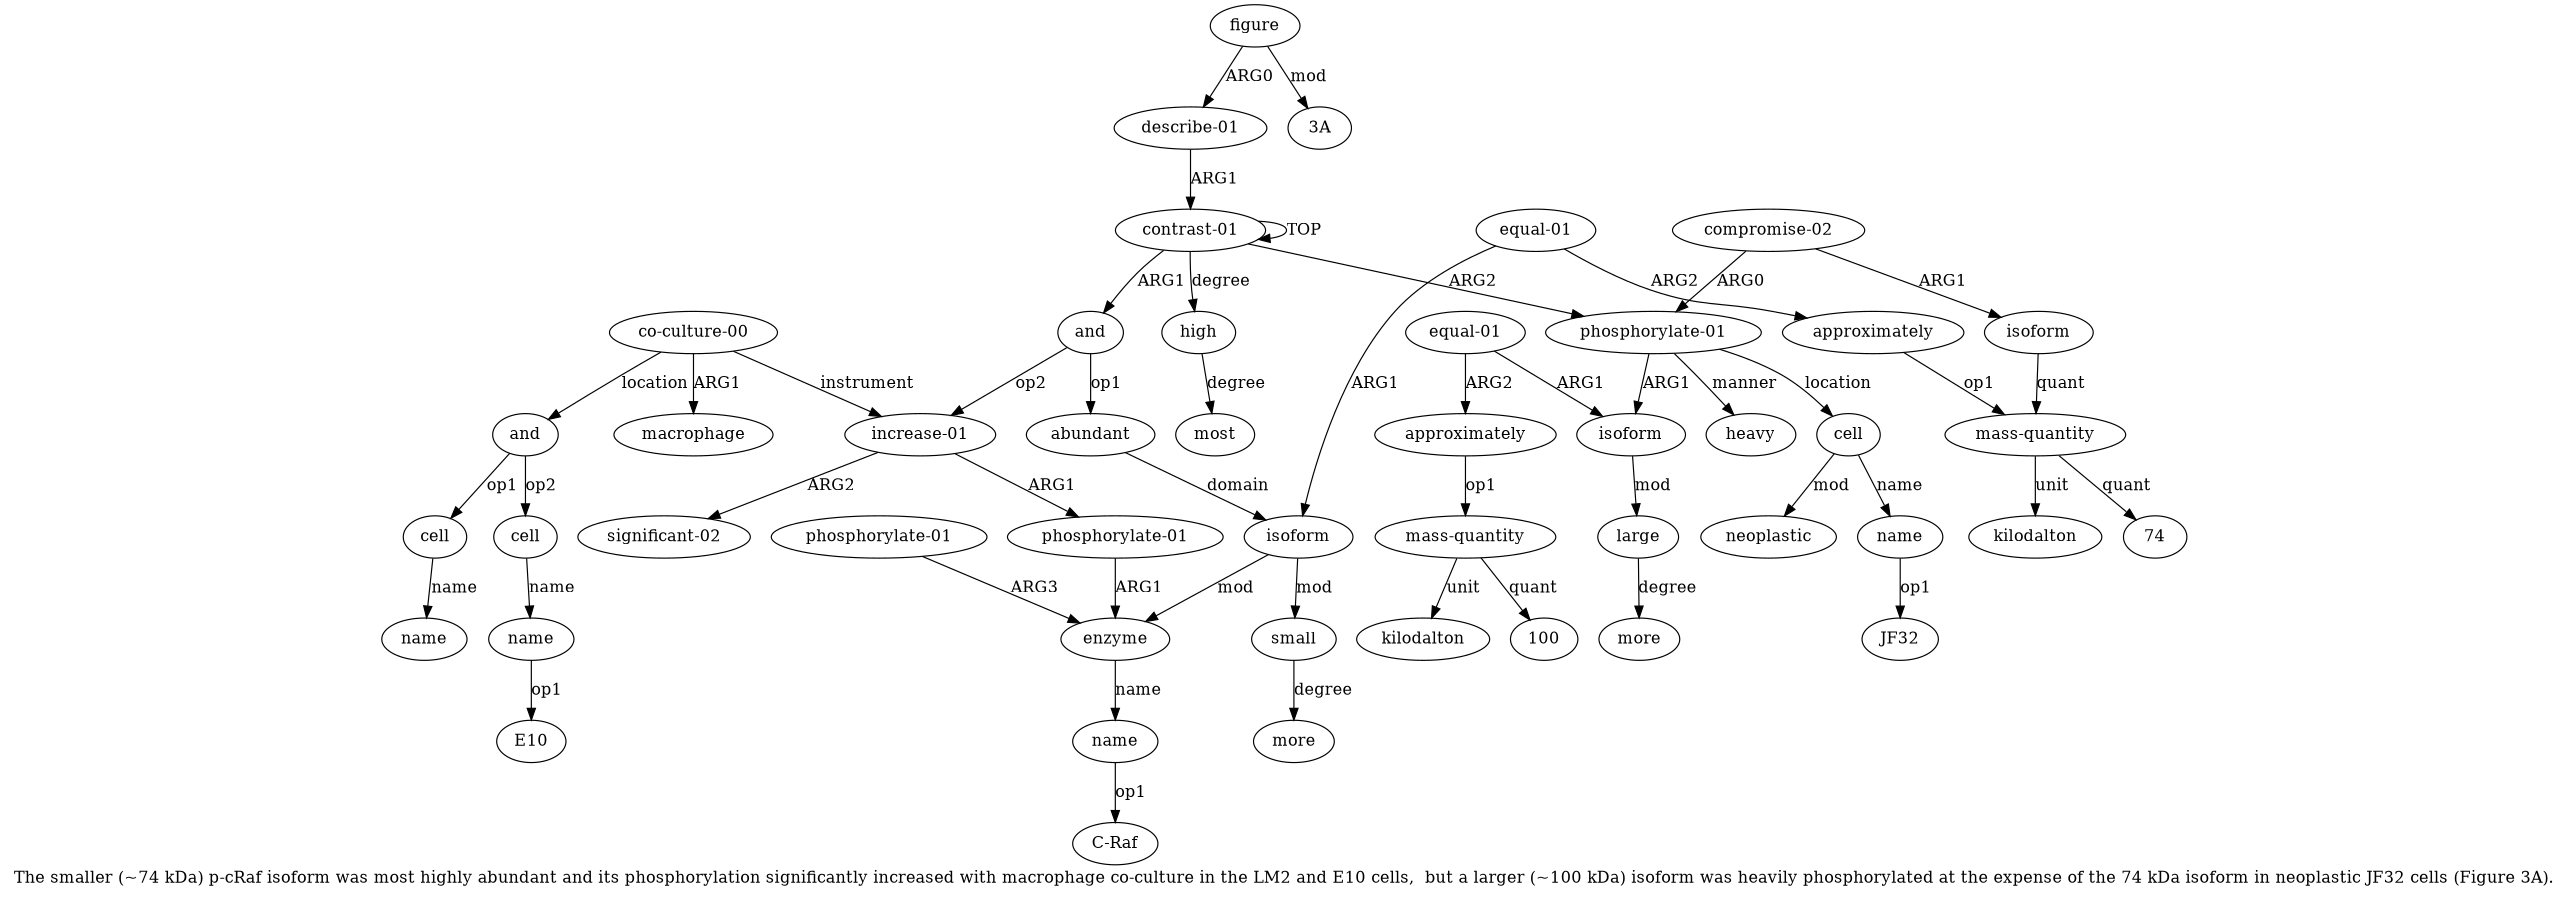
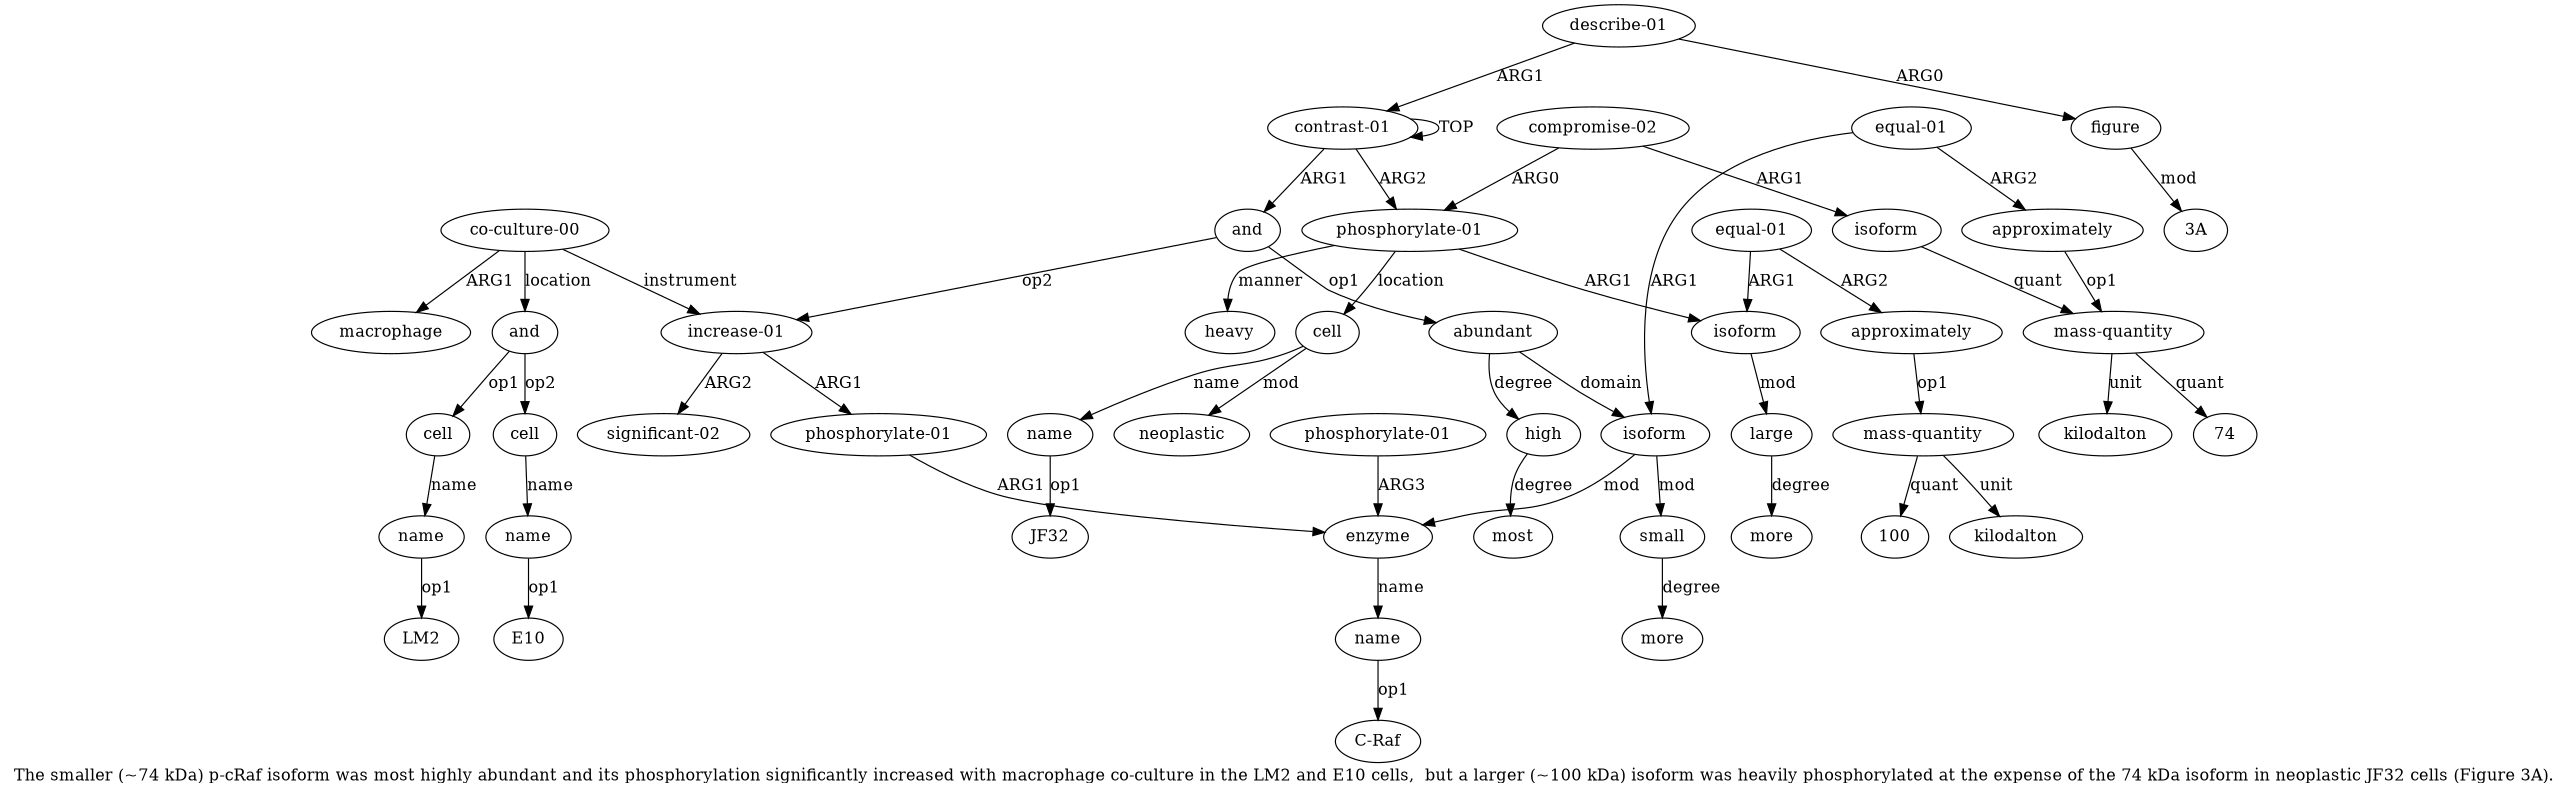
  digraph {
    label="The smaller (~74 kDa) p-cRaf isoform was most highly abundant and its phosphorylation significantly increased with macrophage co-culture in the LM2 and E10 cells,  but a larger (~100 kDa) isoform was heavily phosphorylated at the expense of the 74 kDa isoform in neoplastic JF32 cells (Figure 3A)."
    node [color=black gold_ind=-1 gold_label=name test_ind=-1 test_label=name]
    edge [color=black gold_label=ARG1 test_label=ARG1]
    n1 [gold_ind=20 gold_label=and label=and test_ind=20 test_label=and]
    n2 [gold_ind=21 gold_label=cell label=cell test_ind=21 test_label=cell]
    n3 [gold_ind=23 gold_label=cell label=cell test_ind=23 test_label=cell]
    n4 [gold_ind=22 label=name test_ind=22]
    n5 [gold_ind=24 label=name test_ind=24]
+   n6 [gold_label=LM2 label=LM2 test_label=LM2]
    n7 [gold_label=E10 label=E10 test_label=E10]
    n8 [gold_ind=25 gold_label="phosphorylate-01" label="phosphorylate-01" test_ind=25 test_label="phosphorylate-01"]
    n9 [gold_ind=26 gold_label=isoform label=isoform test_ind=26 test_label=isoform]
    n10 [gold_ind=36 gold_label=cell label=cell test_ind=36 test_label=cell]
    n11 [gold_ind=33 gold_label=heavy label=heavy test_ind=33 test_label=heavy]
    n12 [gold_ind=27 gold_label=large label=large test_ind=27 test_label=large]
    n13 [gold_ind=37 label=name test_ind=37]
    n14 [gold_ind=38 gold_label=neoplastic label=neoplastic test_ind=38 test_label=neoplastic]
    n15 [gold_ind=28 gold_label=more label=more test_ind=28 test_label=more]
    n16 [gold_label=JF32 label=JF32 test_label=JF32]
    n17 [gold_ind=29 gold_label="equal-01" label="equal-01" test_ind=29 test_label="equal-01"]
    n18 [gold_ind=30 gold_label=approximately label=approximately test_ind=30 test_label=approximately]
    n19 [gold_ind=31 gold_label="mass-quantity" label="mass-quantity" test_ind=31 test_label="mass-quantity"]
    n20 [gold_ind=32 gold_label=kilodalton label=kilodalton test_ind=32 test_label=kilodalton]
    n21 [gold_label=100 label=100 test_label=100]
    n22 [gold_label=74 label=74 test_label=74]
    n23 [gold_ind=35 gold_label=isoform label=isoform test_ind=35 test_label=isoform]
    n24 [gold_ind=9 gold_label="mass-quantity" label="mass-quantity" test_ind=9 test_label="mass-quantity"]
    n25 [gold_ind=10 gold_label=kilodalton label=kilodalton test_ind=10 test_label=kilodalton]
    n26 [gold_ind=34 gold_label="compromise-02" label="compromise-02" test_ind=34 test_label="compromise-02"]
    n27 [gold_label="3A" label="3A" test_label="3A"]
    n28 [gold_ind=15 gold_label="increase-01" label="increase-01" test_ind=15 test_label="increase-01"]
    n29 [gold_ind=17 gold_label="significant-02" label="significant-02" test_ind=17 test_label="significant-02"]
    n30 [gold_ind=16 gold_label="phosphorylate-01" label="phosphorylate-01" test_ind=16 test_label="phosphorylate-01"]
    n31 [gold_ind=4 gold_label=enzyme label=enzyme test_ind=4 test_label=enzyme]
    n32 [gold_ind=18 gold_label="co-culture-00" label="co-culture-00" test_ind=18 test_label="co-culture-00"]
    n33 [gold_ind=19 gold_label=macrophage label=macrophage test_ind=19 test_label=macrophage]
    n34 [gold_ind=5 label=name test_ind=5]
    n35 [gold_ind=14 gold_label=most label=most test_ind=14 test_label=most]
    n36 [gold_label="C-Raf" label="C-Raf" test_label="C-Raf"]
    n37 [gold_ind=11 gold_label=small label=small test_ind=11 test_label=small]
    n38 [gold_ind=12 gold_label=more label=more test_ind=12 test_label=more]
    n39 [gold_ind=13 gold_label=high label=high test_ind=13 test_label=high]
    n40 [gold_ind=39 gold_label="describe-01" label="describe-01" test_ind=39 test_label="describe-01"]
    n41 [gold_ind=0 gold_label="contrast-01" label="contrast-01" test_ind=0 test_label="contrast-01"]
    n42 [gold_ind=40 gold_label=figure label=figure test_ind=40 test_label=figure]
    n43 [gold_ind=1 gold_label=and label=and test_ind=1 test_label=and]
    n44 [gold_ind=2 gold_label=abundant label=abundant test_ind=2 test_label=abundant]
    n45 [gold_ind=3 gold_label=isoform label=isoform test_ind=3 test_label=isoform]
    n46 [gold_ind=7 gold_label="equal-01" label="equal-01" test_ind=7 test_label="equal-01"]
    n47 [gold_ind=8 gold_label=approximately label=approximately test_ind=8 test_label=approximately]
    n48 [gold_ind=6 gold_label="phosphorylate-01" label="phosphorylate-01" test_ind=6 test_label="phosphorylate-01"]
    n1 -> n2 [gold_label=op1 label=op1 test_label=op1]
    n1 -> n3 [gold_label=op2 label=op2 test_label=op2]
    n2 -> n4 [gold_label=name label=name test_label=name]
    n3 -> n5 [gold_label=name label=name test_label=name]
+   n4 -> n6 [gold_label=op1 label=op1 test_label=op1]
    n5 -> n7 [gold_label=op1 label=op1 test_label=op1]
    n8 -> n9 [label=ARG1]
    n8 -> n10 [gold_label=location label=location test_label=location]
    n8 -> n11 [gold_label=manner label=manner test_label=manner]
    n9 -> n12 [gold_label=mod label=mod test_label=mod]
    n10 -> n13 [gold_label=name label=name test_label=name]
    n10 -> n14 [gold_label=mod label=mod test_label=mod]
    n12 -> n15 [gold_label=degree label=degree test_label=degree]
    n13 -> n16 [gold_label=op1 label=op1 test_label=op1]
    n17 -> n9 [label=ARG1]
    n17 -> n18 [gold_label=ARG2 label=ARG2 test_label=ARG2]
    n18 -> n19 [gold_label=op1 label=op1 test_label=op1]
    n19 -> n20 [gold_label=unit label=unit test_label=unit]
    n19 -> n21 [gold_label=quant label=quant test_label=quant]
    n23 -> n24 [gold_label=quant label=quant test_label=quant]
    n24 -> n22 [gold_label=quant label=quant test_label=quant]
    n24 -> n25 [gold_label=unit label=unit test_label=unit]
    n26 -> n8 [gold_label=ARG0 label=ARG0 test_label=ARG0]
    n26 -> n23 [label=ARG1]
    n28 -> n29 [gold_label=ARG2 label=ARG2 test_label=ARG2]
    n28 -> n30 [label=ARG1]
    n30 -> n31 [label=ARG1]
    n31 -> n34 [gold_label=name label=name test_label=name]
    n32 -> n1 [gold_label=location label=location test_label=location]
    n32 -> n28 [gold_label=instrument label=instrument test_label=instrument]
    n32 -> n33 [label=ARG1]
    n34 -> n36 [gold_label=op1 label=op1 test_label=op1]
    n37 -> n38 [gold_label=degree label=degree test_label=degree]
    n39 -> n35 [gold_label=degree label=degree test_label=degree]
    n40 -> n41 [label=ARG1]
-   n42 -> n40 [gold_label=ARG0 label=ARG0 test_label=ARG0]
+   n40 -> n42 [gold_label=ARG0 label=ARG0 test_label=ARG0]
    n41 -> n8 [gold_label=ARG2 label=ARG2 test_label=ARG2]
    n41 -> n41 [gold_label=TOP label=TOP test_label=TOP]
    n41 -> n43 [label=ARG1]
    n42 -> n27 [gold_label=mod label=mod test_label=mod]
    n43 -> n28 [gold_label=op2 label=op2 test_label=op2]
    n43 -> n44 [gold_label=op1 label=op1 test_label=op1]
-   n41 -> n39 [gold_label=degree label=degree test_label=degree]
+   n44 -> n39 [gold_label=degree label=degree test_label=degree]
    n44 -> n45 [gold_label=domain label=domain test_label=domain]
    n45 -> n31 [gold_label=mod label=mod test_label=mod]
    n45 -> n37 [gold_label=mod label=mod test_label=mod]
    n46 -> n45 [label=ARG1]
    n46 -> n47 [gold_label=ARG2 label=ARG2 test_label=ARG2]
    n47 -> n24 [gold_label=op1 label=op1 test_label=op1]
    n48 -> n31 [gold_label=ARG3 label=ARG3 test_label=ARG3]
  }
